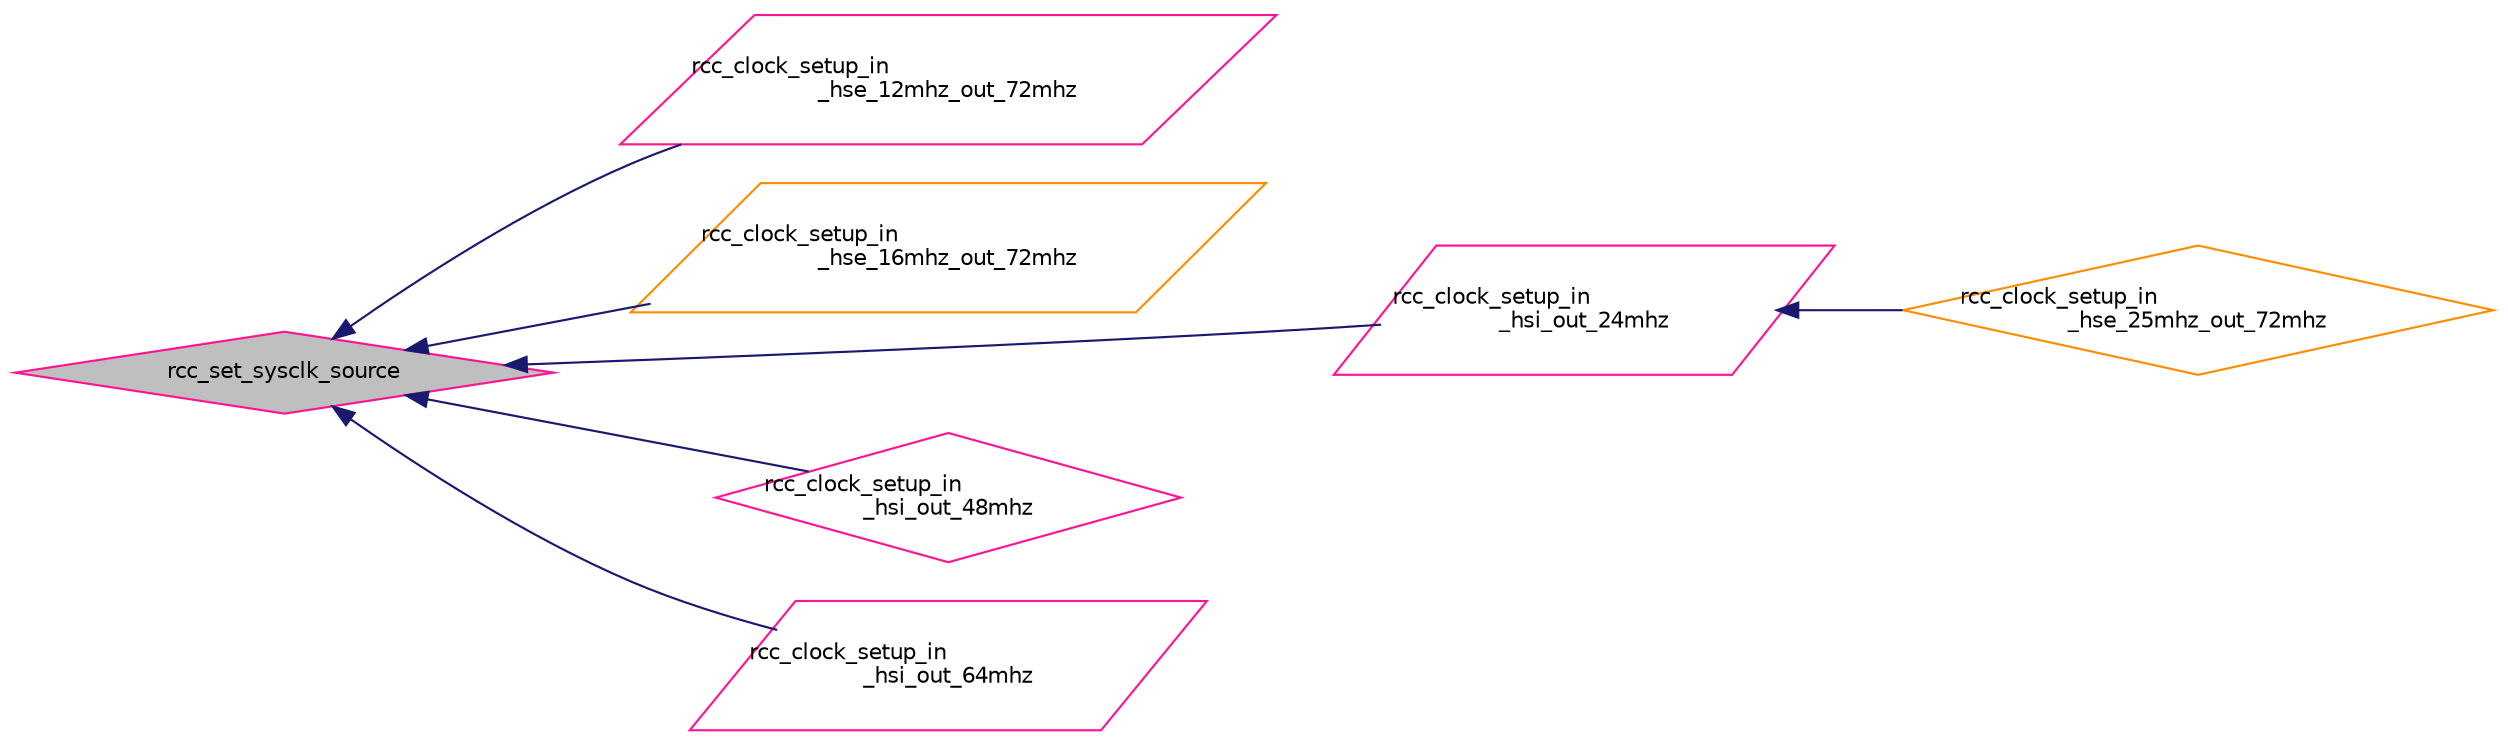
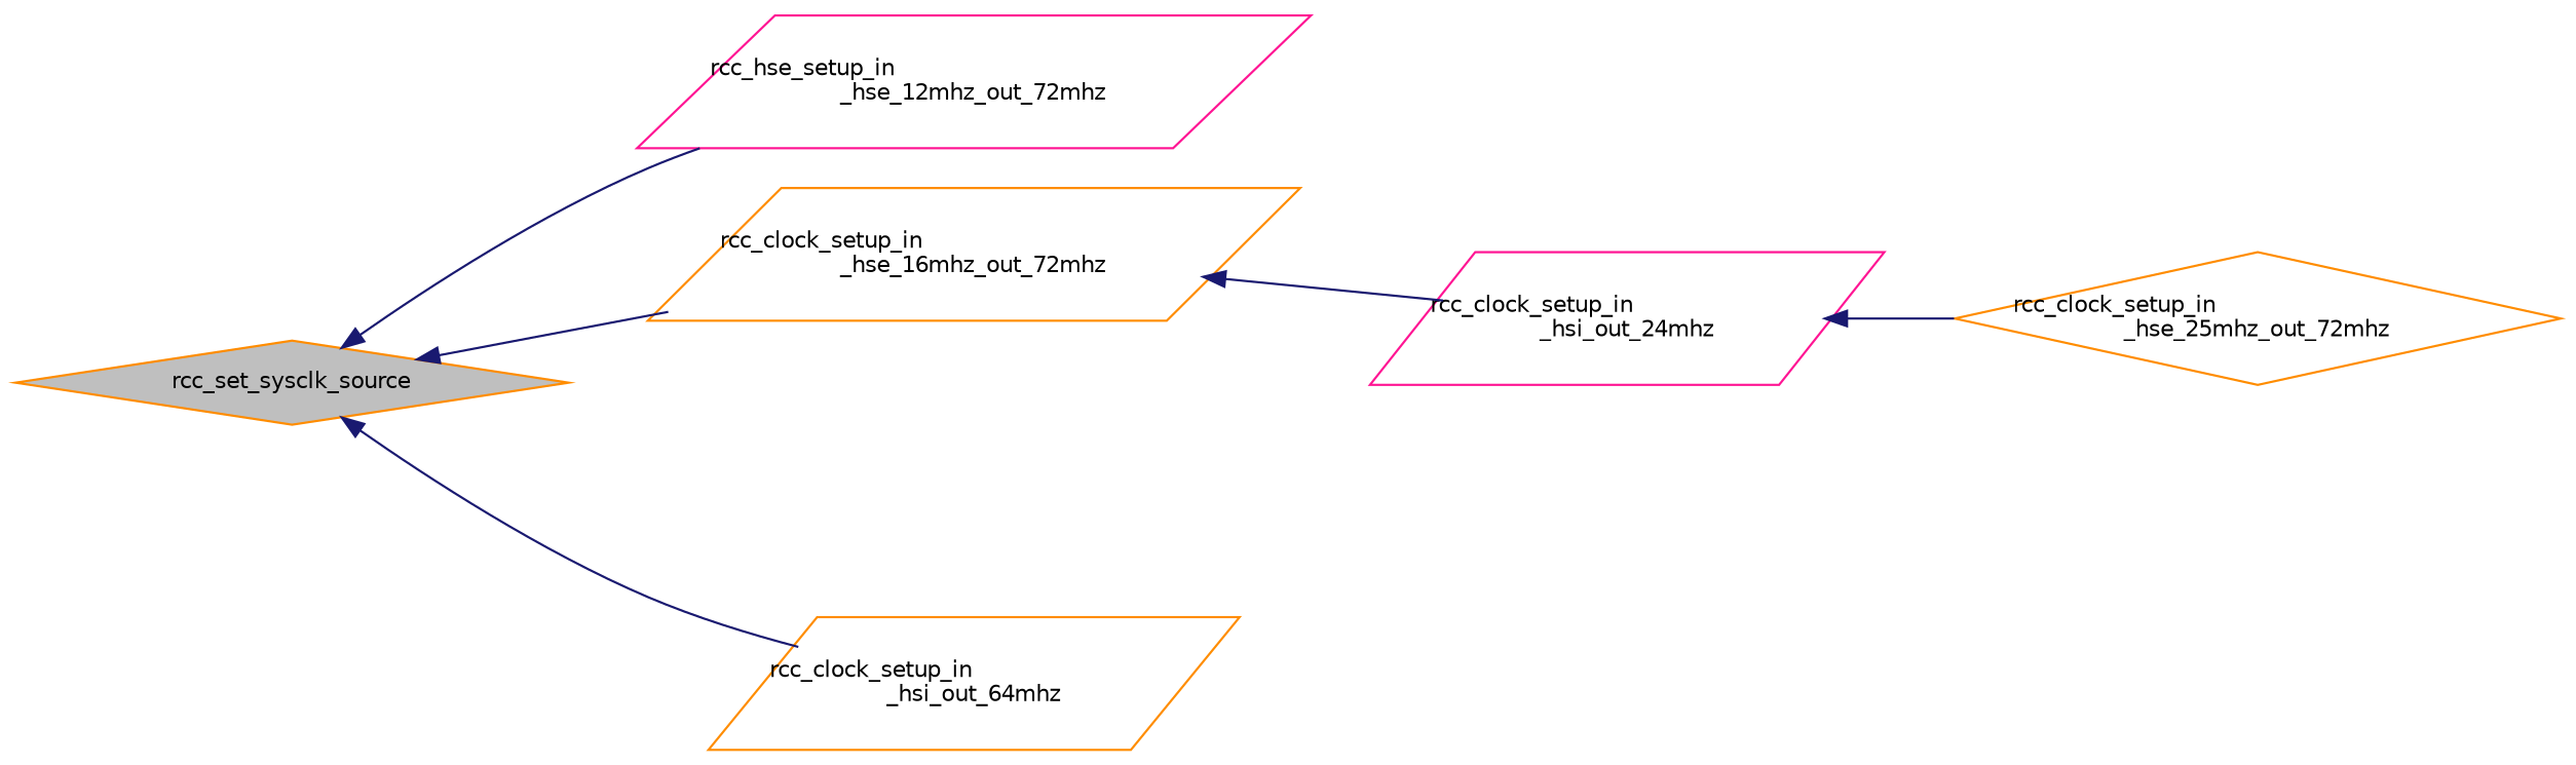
  digraph {
    rankdir=LR
    node [color=deeppink fillcolor=white fontname=Helvetica fontsize=10 shape=parallelogram style=filled]
    edge [color=midnightblue dir=back fontname=Helvetica fontsize=10 labelfontname=Helvetica labelfontsize=10 style=solid]
-   n1 [fillcolor=grey75 fontcolor=black height=0.2 label=rcc_set_sysclk_source shape=diamond width=0.4]
-   n2 [height=0.2 label="rcc_clock_setup_in\l_hse_12mhz_out_72mhz" width=0.4]
+   n1 [color=darkorange fillcolor=grey75 fontcolor=black height=0.2 label=rcc_set_sysclk_source shape=diamond width=0.4]
+   n2 [height=0.2 label="rcc_hse_setup_in\l_hse_12mhz_out_72mhz" width=0.4]
    n3 [color=darkorange height=0.2 label="rcc_clock_setup_in\l_hse_16mhz_out_72mhz" width=0.4]
    n4 [height=0.2 label="rcc_clock_setup_in\l_hsi_out_24mhz" width=0.4]
-   n5 [height=0.2 label="rcc_clock_setup_in\l_hsi_out_48mhz" shape=diamond width=0.4]
-   n6 [height=0.2 label="rcc_clock_setup_in\l_hsi_out_64mhz" width=0.4]
+   n6 [color=darkorange height=0.2 label="rcc_clock_setup_in\l_hsi_out_64mhz" width=0.4]
    n7 [color=darkorange height=0.2 label="rcc_clock_setup_in\l_hse_25mhz_out_72mhz" shape=diamond width=0.4]
    n1 -> n2
    n1 -> n3
-   n1 -> n4
-   n1 -> n5
+   n3 -> n4
    n1 -> n6
    n4 -> n7
  }
